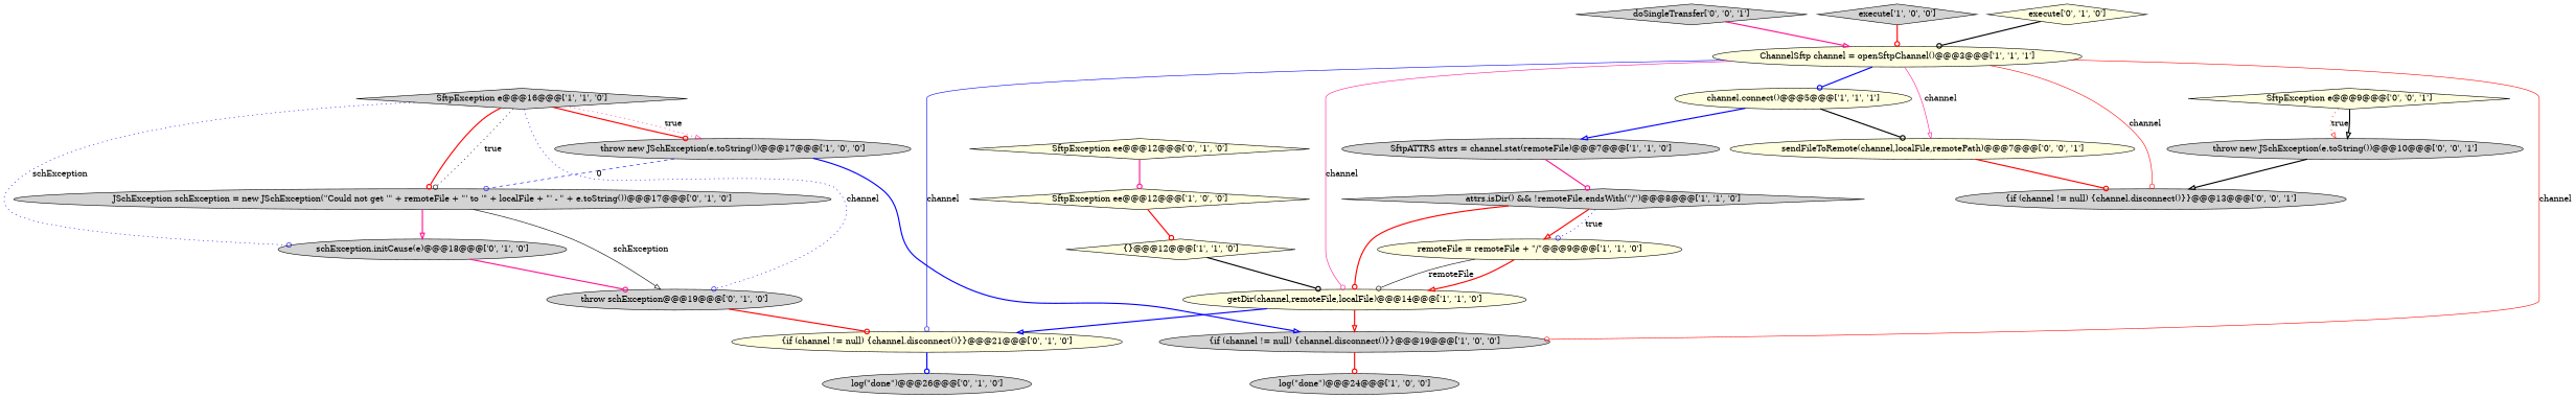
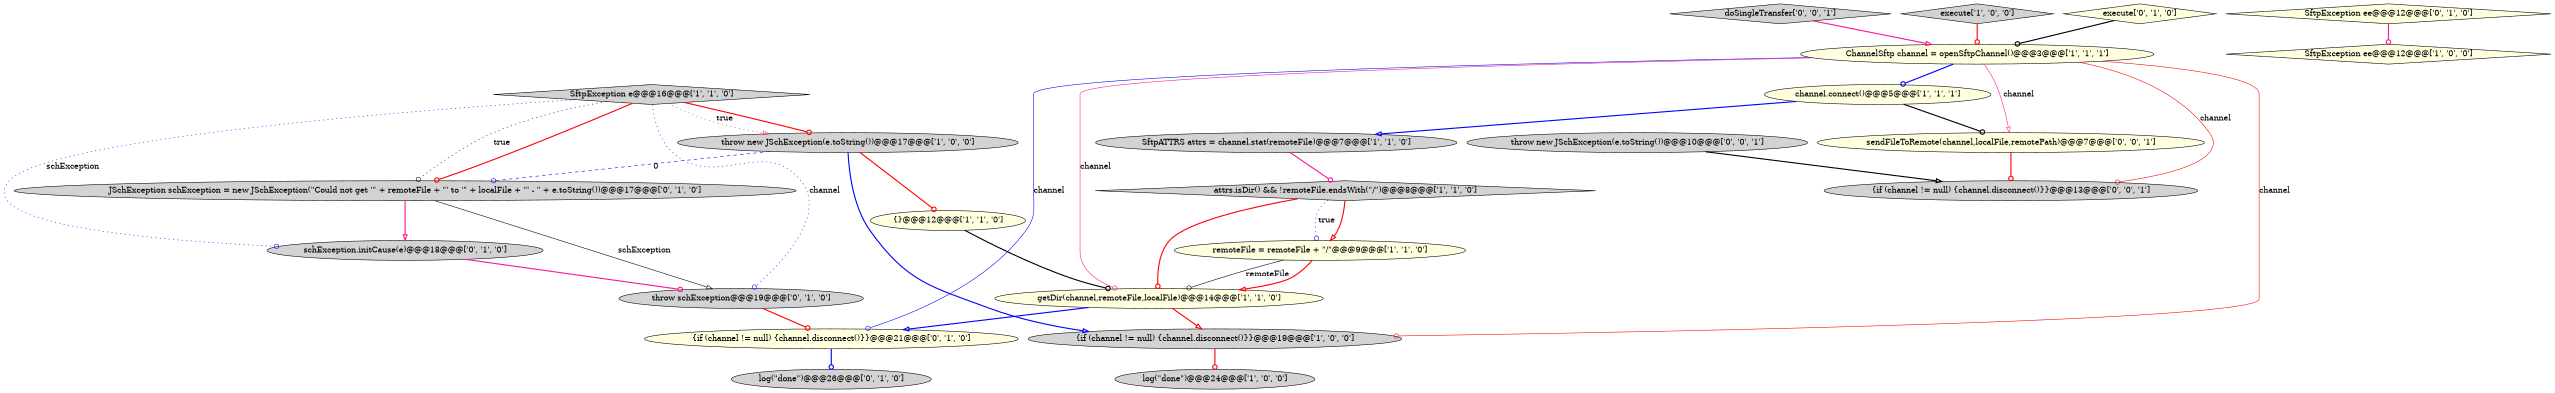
  digraph {
    node [fillcolor=lightgrey shape=ellipse style=filled]
    edge [arrowhead=odot color=red style=bold]
    n1 [fillcolor=lightyellow label="ChannelSftp channel = openSftpChannel()@@@3@@@['1', '1', '1']"]
    n2 [fillcolor=lightyellow label="{if (channel != null) {channel.disconnect()}}@@@21@@@['0', '1', '0']"]
    n3 [label="{if (channel != null) {channel.disconnect()}}@@@13@@@['0', '0', '1']"]
    n4 [fillcolor=lightyellow label="getDir(channel,remoteFile,localFile)@@@14@@@['1', '1', '0']"]
    n5 [label="{if (channel != null) {channel.disconnect()}}@@@19@@@['1', '0', '0']"]
    n6 [fillcolor=lightyellow label="channel.connect()@@@5@@@['1', '1', '1']"]
    n7 [fillcolor=lightyellow label="sendFileToRemote(channel,localFile,remotePath)@@@7@@@['0', '0', '1']"]
    n8 [label="log(\"done\")@@@26@@@['0', '1', '0']"]
    n9 [label="log(\"done\")@@@24@@@['1', '0', '0']"]
    n10 [label="SftpATTRS attrs = channel.stat(remoteFile)@@@7@@@['1', '1', '0']"]
    n11 [label="attrs.isDir() && !remoteFile.endsWith(\"/\")@@@8@@@['1', '1', '0']" shape=diamond]
    n12 [fillcolor=lightyellow label="remoteFile = remoteFile + \"/\"@@@9@@@['1', '1', '0']"]
    n13 [fillcolor=lightyellow label="SftpException ee@@@12@@@['0', '1', '0']" shape=diamond]
    n14 [fillcolor=lightyellow label="SftpException ee@@@12@@@['1', '0', '0']" shape=diamond]
-   n15 [fillcolor=lightyellow label="{}@@@12@@@['1', '1', '0']" shape=diamond]
+   n15 [fillcolor=lightyellow label="{}@@@12@@@['1', '1', '0']"]
    n16 [label="doSingleTransfer['0', '0', '1']" shape=diamond]
    n17 [label="SftpException e@@@16@@@['1', '1', '0']" shape=diamond]
    n18 [label="throw schException@@@19@@@['0', '1', '0']"]
    n19 [label="JSchException schException = new JSchException(\"Could not get '\" + remoteFile + \"' to '\" + localFile + \"' - \" + e.toString())@@@17@@@['0', '1', '0']"]
    n20 [label="throw new JSchException(e.toString())@@@17@@@['1', '0', '0']"]
    n21 [label="schException.initCause(e)@@@18@@@['0', '1', '0']"]
-   n22 [fillcolor=lightyellow label="SftpException e@@@9@@@['0', '0', '1']" shape=diamond]
    n23 [label="throw new JSchException(e.toString())@@@10@@@['0', '0', '1']"]
    n24 [label="execute['1', '0', '0']" shape=diamond]
    n25 [fillcolor=lightyellow label="execute['0', '1', '0']" shape=diamond]
    n1 -> n2 [color=blue label=channel style=solid]
    n1 -> n3 [label=channel style=solid]
    n1 -> n4 [color=deeppink label=channel style=solid]
    n1 -> n5 [label=channel style=solid]
    n1 -> n6 [color=blue]
    n1 -> n7 [arrowhead=onormal color=deeppink label=channel style=solid]
    n2 -> n8 [color=blue]
    n4 -> n2 [arrowhead=onormal color=blue]
    n4 -> n5 [arrowhead=onormal]
    n5 -> n9
    n6 -> n7 [color=black]
    n6 -> n10 [arrowhead=onormal color=blue]
    n7 -> n3
    n10 -> n11 [color=deeppink]
    n11 -> n4
    n11 -> n12 [arrowhead=onormal]
    n11 -> n12 [color=blue label=true style=dotted]
    n12 -> n4 [color=black label=remoteFile style=solid]
    n12 -> n4 [arrowhead=onormal]
    n13 -> n14 [color=deeppink]
-   n14 -> n15
+   n20 -> n15
    n15 -> n4 [color=black]
    n16 -> n1 [arrowhead=onormal color=deeppink]
    n17 -> n18 [color=blue label=channel style=dotted]
    n17 -> n19
    n17 -> n19 [color=black label=true style=dotted]
    n17 -> n20
    n17 -> n20 [arrowhead=onormal color=deeppink label=true style=dotted]
    n17 -> n21 [color=blue label=schException style=dotted]
    n18 -> n2
    n19 -> n18 [arrowhead=onormal color=black label=schException style=solid]
    n19 -> n21 [arrowhead=onormal color=deeppink]
    n20 -> n5 [arrowhead=onormal color=blue]
    n20 -> n19 [color=blue label=0 style=dashed]
    n21 -> n18 [color=deeppink]
-   n22 -> n23 [arrowhead=onormal label=true style=dotted]
-   n22 -> n23 [arrowhead=onormal color=black]
    n23 -> n3 [arrowhead=onormal color=black]
    n24 -> n1
    n25 -> n1 [color=black]
  }
